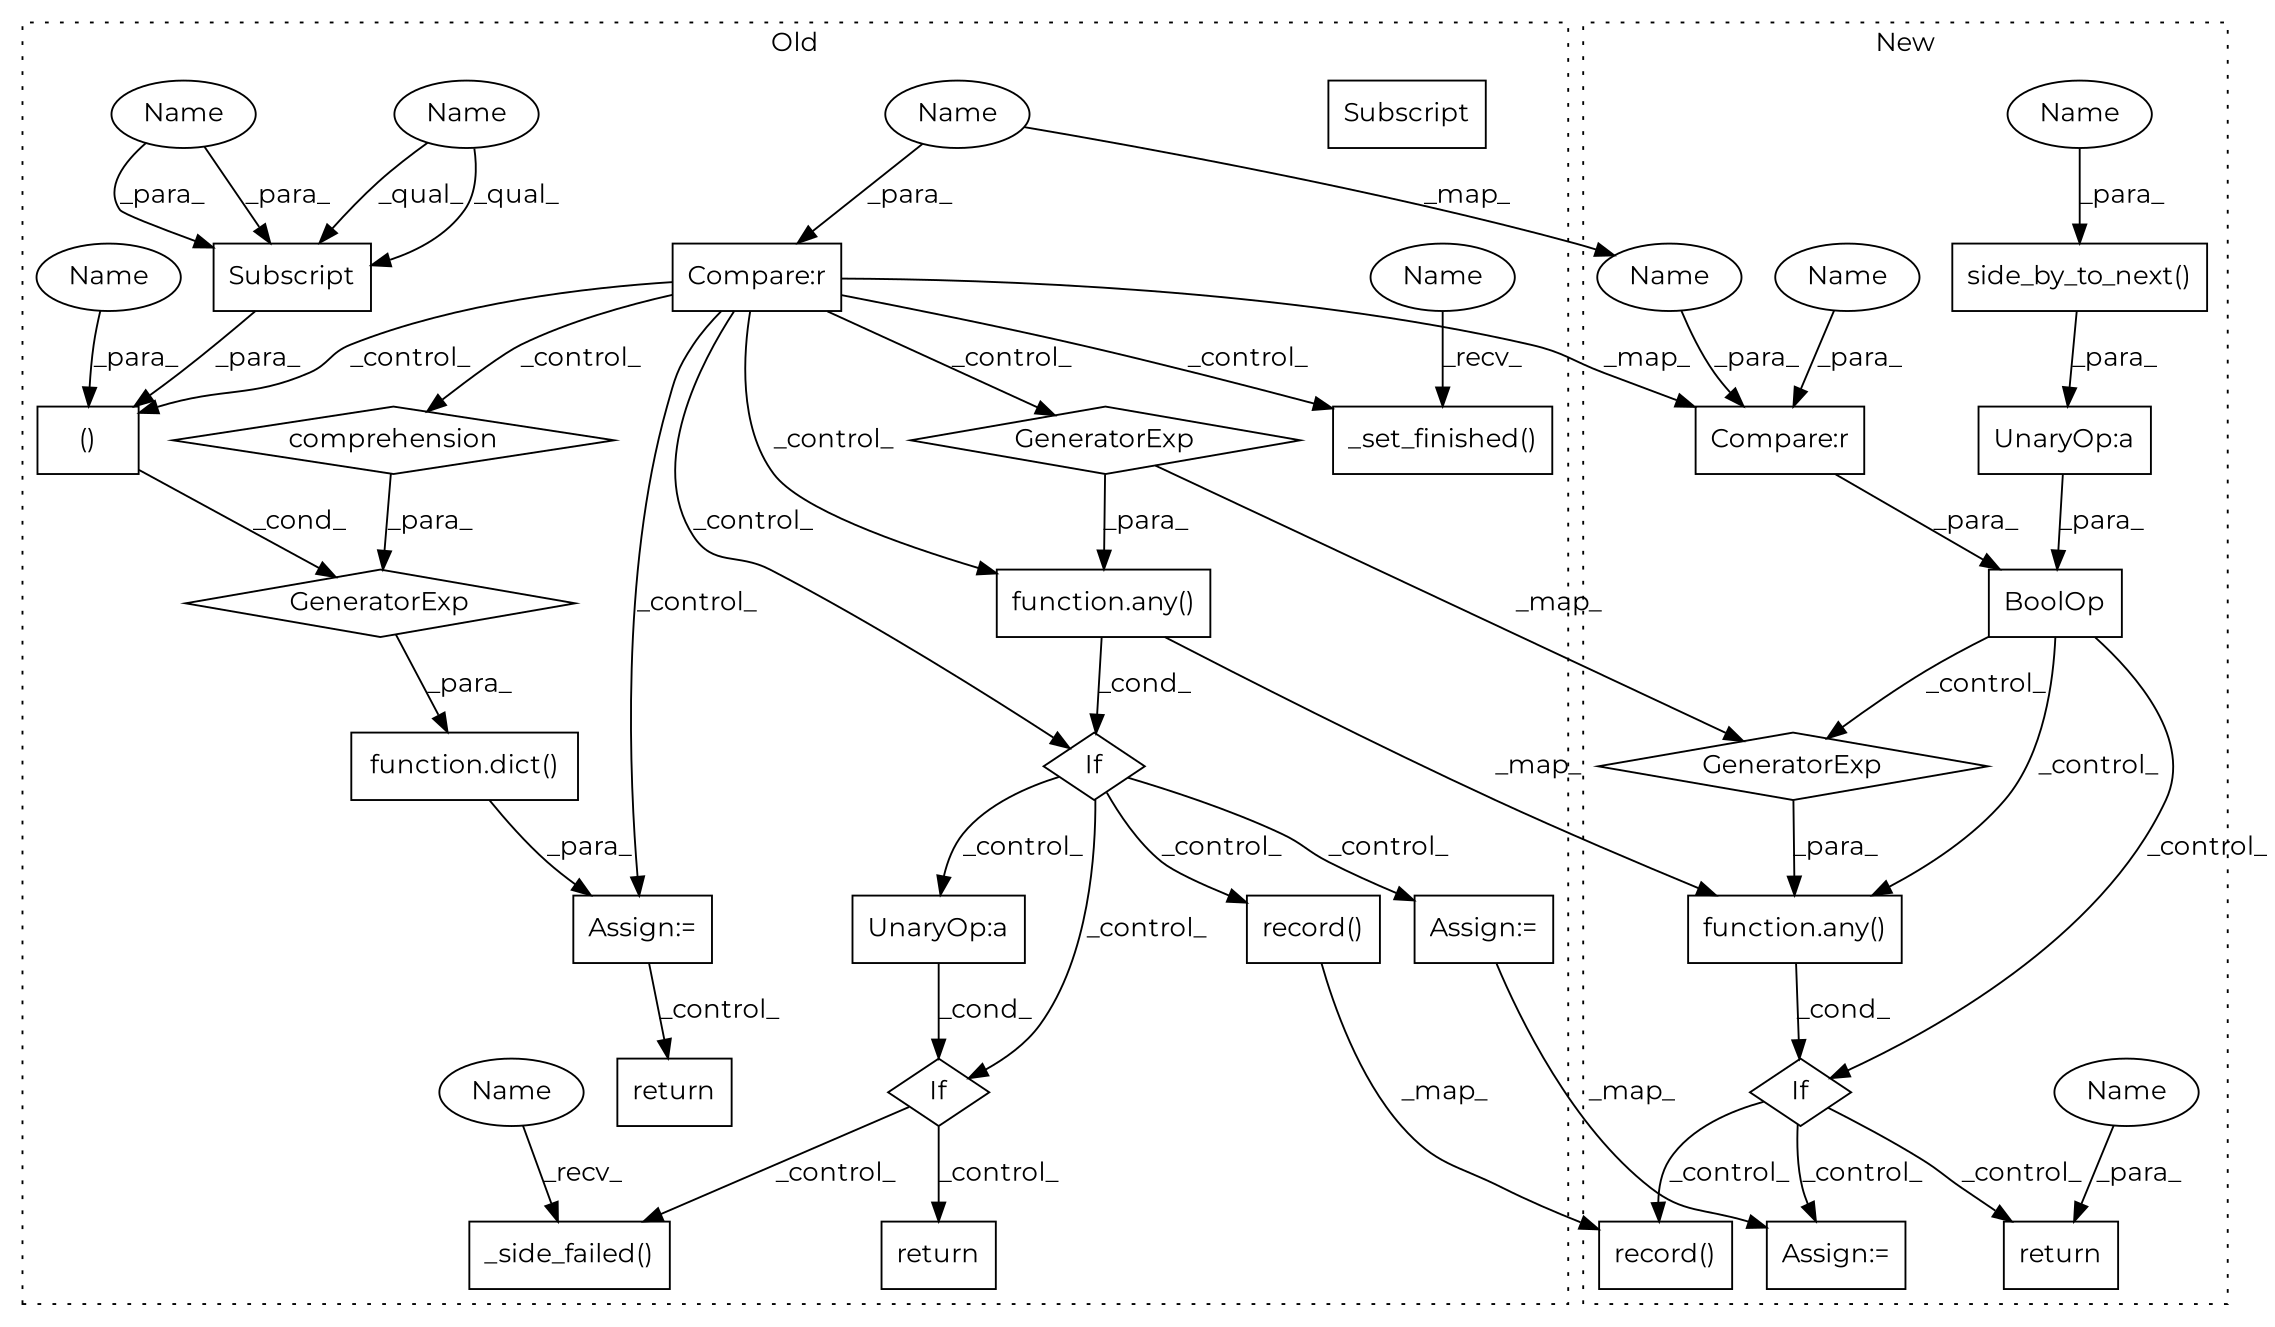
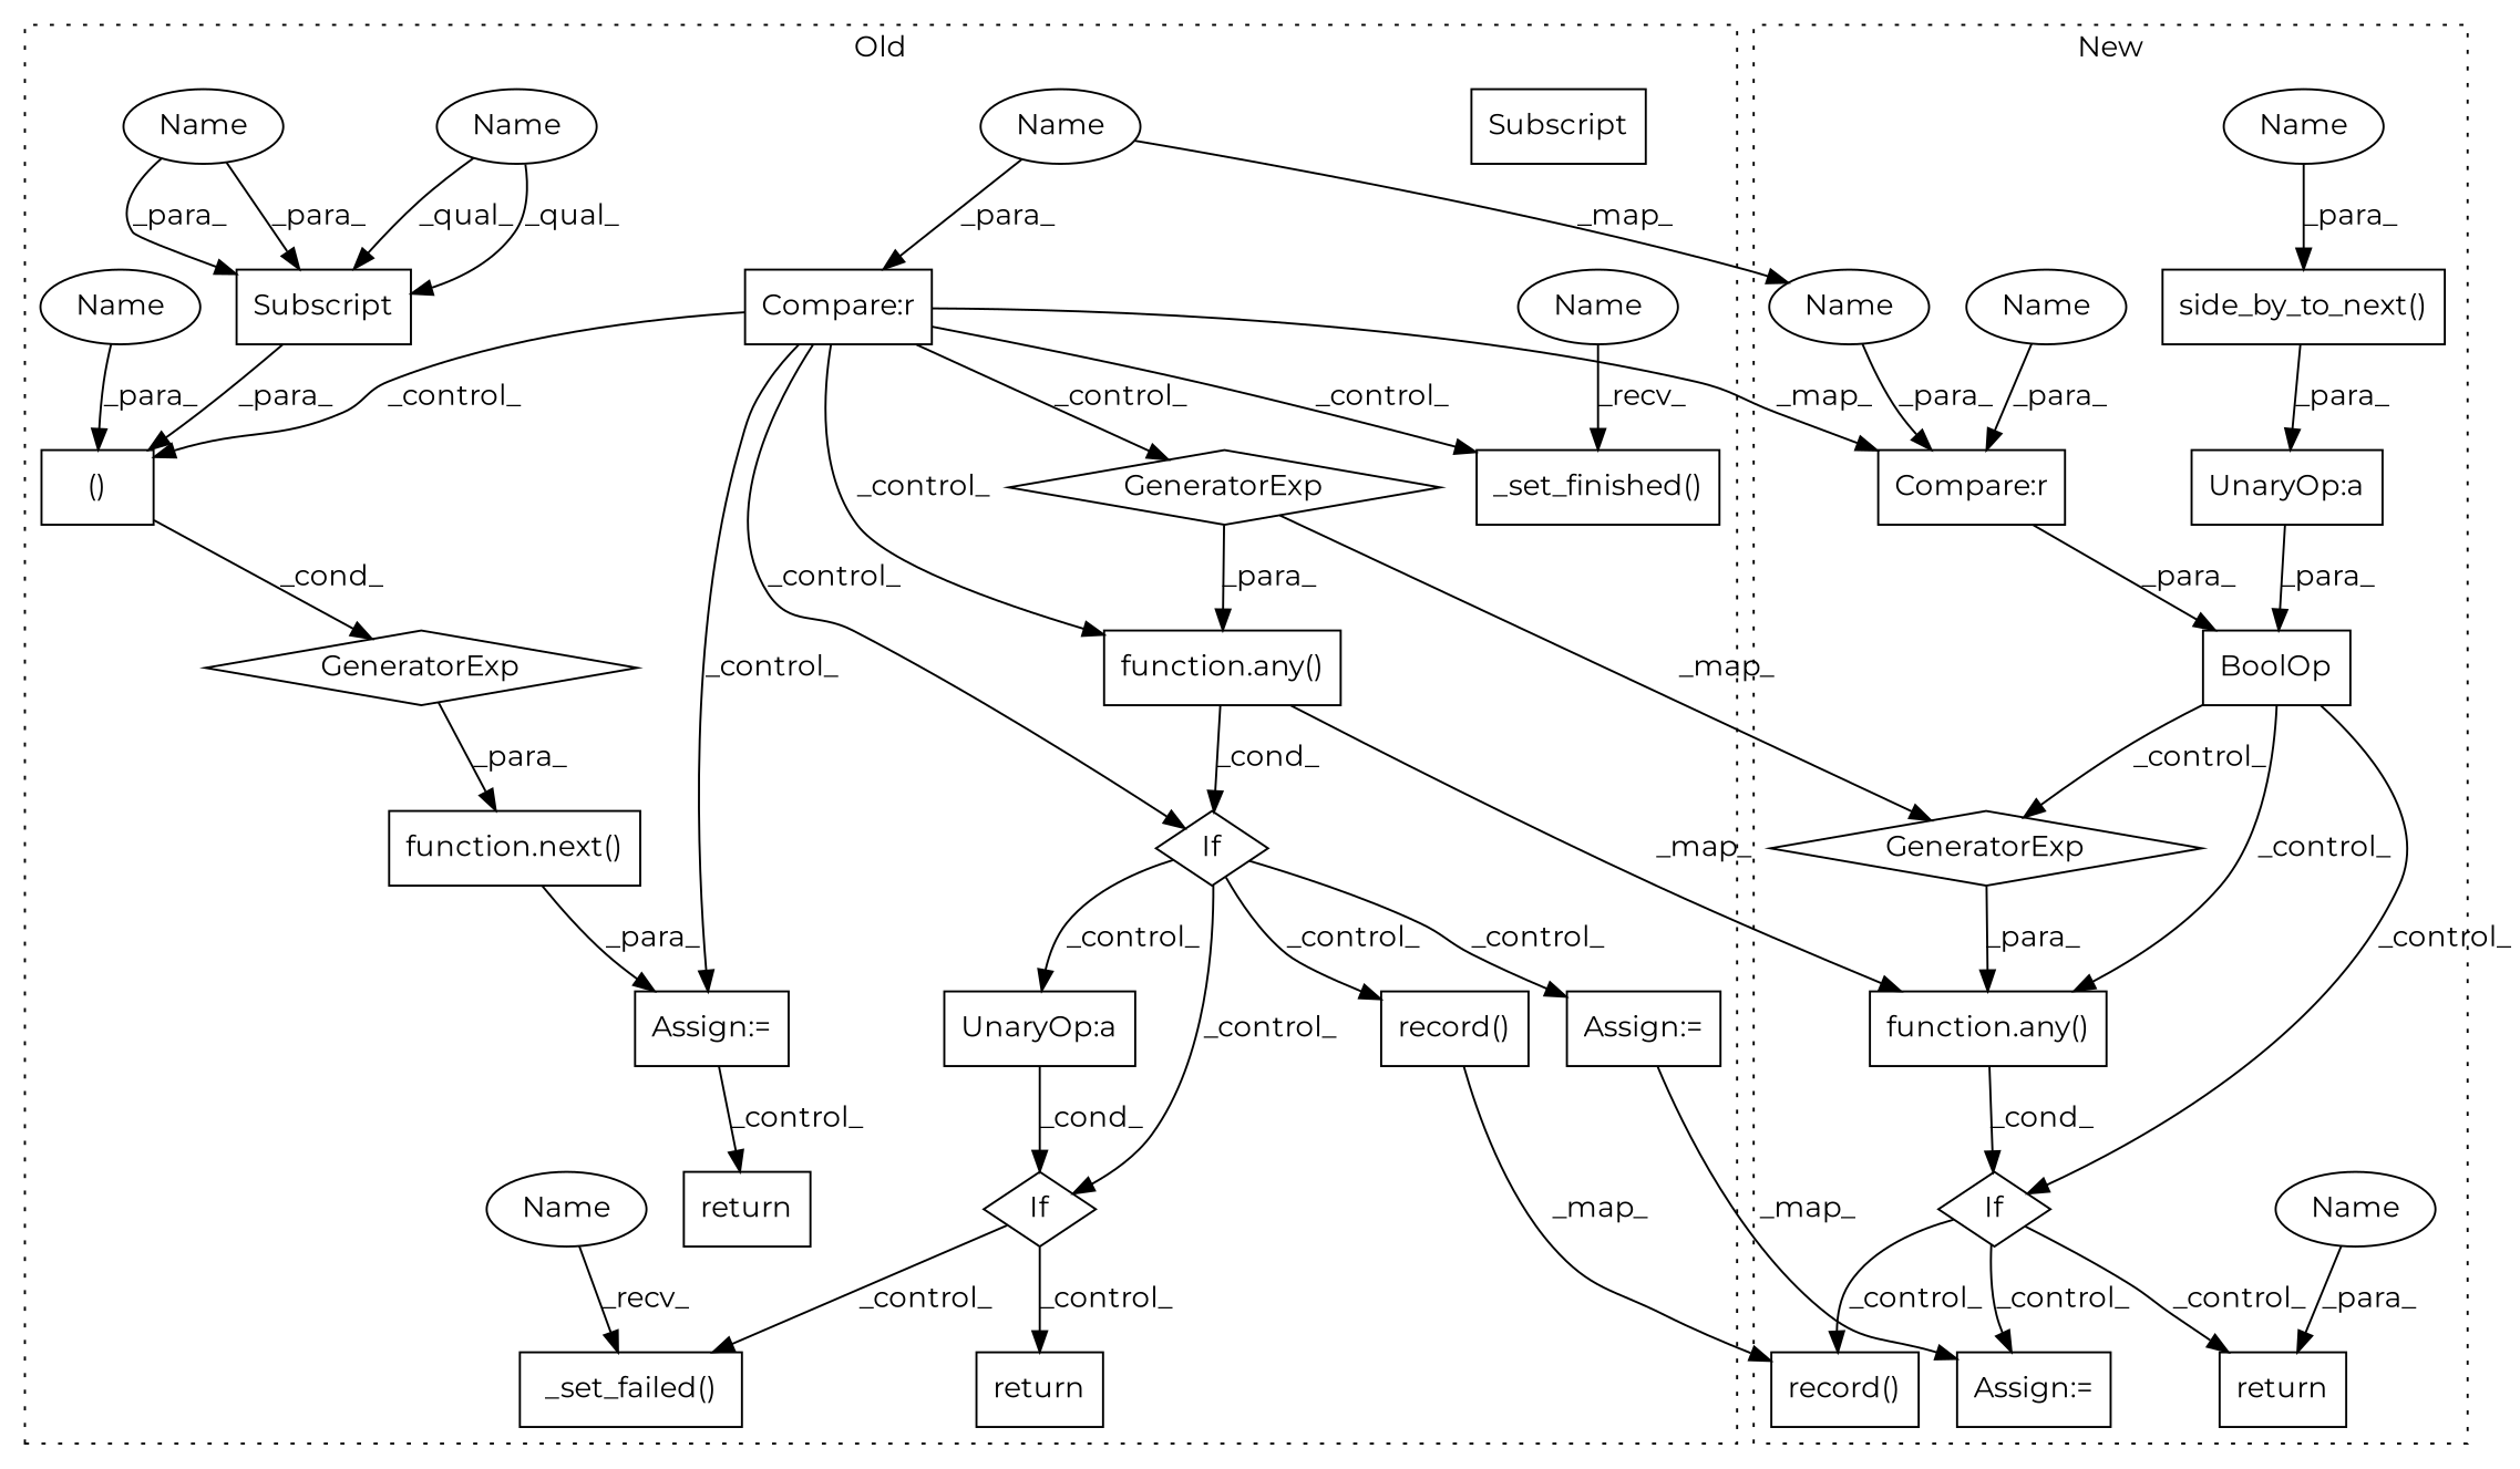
  digraph {
    fontname=Montserrat
    node [a=87 fontname=Montserrat l=4 s=1650 shape=box]
    edge [fontname=Montserrat]
-   n1 [a=75 l="17,1" label="_side_failed()" s="2324,2344"]
+   n1 [a=75 l="17,1" label="_set_failed()" s="2324,2344"]
    n2 [a=96 l=3 label=If s=2295 shape=diamond]
    n3 [a=40 l=12 label="Compare:r" s=1890]
    n4 [a=96 l=3 label=If s=2108 shape=diamond]
    n5 [a=61 l=8 label="UnaryOp:a" s=2298]
    n6 [a=93 l=7 label=return s=3098]
    n7 [a=75 l=20 label="_set_finished()" s=1916]
    n8 [a=63 l="7,0" label=Subscript s="1989,0"]
    n9 [a=75 l="27,1" label="record()" s="2170,2223"]
    n10 [a=55 l=36 label=GeneratorExp s=2119 shape=diamond]
    n11 [a=75 l="4,1" label="function.any()" s="2115,2155"]
    n12 [a=68 l=17 label="Assign:=" s=2241]
    n13 [a=93 l=7 label=return s=2362]
    n14 [a=54 l=9 label="()" s=1987]
-   n15 [a=45 l=3 label=comprehension s=1998 shape=diamond]
    n16 [a=55 l=1 label=GeneratorExp s=1985 shape=diamond]
-   n17 [a=75 l="5,40" label="function.dict()" s="1980,1986"]
+   n17 [a=75 l="5,40" label="function.next()" s="1980,1986"]
    n18 [a=68 l=3 label="Assign:=" s=1977]
    n19 [label=Name s=2324 shape=ellipse]
    n20 [label=Name s=1916 shape=ellipse]
    n21 [label=Name s=1989 shape=ellipse]
    n22 [a=63 l="7,0" label=Subscript s="1989,0"]
    n23 [label=Name s=1890 shape=ellipse]
    n24 [l=1 label=Name s=1994 shape=ellipse]
    n25 [l=1 label=Name s=1986 shape=ellipse]
    n26 [a=96 l=3 label=If s=1804 shape=diamond]
    n27 [a=40 l=12 label="Compare:r"]
    n28 [a=93 l=7 label=return s=1868]
    n29 [a=72 l=46 label=BoolOp]
    n30 [a=75 l="21,1" label="side_by_to_next()" s="1670,1695"]
    n31 [a=61 l=30 label="UnaryOp:a" s=1666]
    n32 [a=75 l="27,1" label="record()" s="1889,1942"]
    n33 [a=55 l=42 label=GeneratorExp s=1811 shape=diamond]
    n34 [a=75 l="4,1" label="function.any()" s="1807,1853"]
    n35 [a=68 l=17 label="Assign:=" s=1956]
    n36 [label=Name s=1658 shape=ellipse]
    n37 [label=Name s=1875 shape=ellipse]
    n38 [label=Name shape=ellipse]
    n39 [label=Name s=1691 shape=ellipse]
    subgraph cluster_1 {
      label=Old
      style=dotted
      n1
      n2
      n3
      n4
      n5
      n6
      n7
      n8
      n9
      n10
      n11
      n12
      n13
      n14
-     n15
      n16
      n17
      n18
      n19
      n20
      n21
      n22
      n23
      n24
      n25
    }
    subgraph cluster_2 {
      label=New
      style=dotted
      n26
      n27
      n28
      n29
      n30
      n31
      n32
      n33
      n34
      n35
      n36
      n37
      n38
      n39
    }
    n2 -> n1 [label=_control_]
    n2 -> n13 [label=_control_]
    n3 -> n4 [label=_control_]
    n3 -> n7 [label=_control_]
    n3 -> n10 [label=_control_]
    n3 -> n11 [label=_control_]
    n3 -> n14 [label=_control_]
-   n3 -> n15 [label=_control_]
    n3 -> n18 [label=_control_]
    n3 -> n27 [label=_map_]
    n4 -> n2 [label=_control_]
    n4 -> n5 [label=_control_]
    n4 -> n9 [label=_control_]
    n4 -> n12 [label=_control_]
    n5 -> n2 [label=_cond_]
    n9 -> n32 [label=_map_]
    n10 -> n11 [label=_para_]
    n10 -> n33 [label=_map_]
    n11 -> n4 [label=_cond_]
    n11 -> n34 [label=_map_]
    n12 -> n35 [label=_map_]
    n14 -> n16 [label=_cond_]
-   n15 -> n16 [label=_para_]
    n16 -> n17 [label=_para_]
    n17 -> n18 [label=_para_]
    n18 -> n6 [label=_control_]
    n19 -> n1 [label=_recv_]
    n20 -> n7 [label=_recv_]
    n21 -> n22 [label=_qual_]
    n21 -> n22 [label=_qual_]
    n22 -> n14 [label=_para_]
    n23 -> n3 [label=_para_]
    n23 -> n38 [label=_map_]
    n24 -> n22 [label=_para_]
    n24 -> n22 [label=_para_]
    n25 -> n14 [label=_para_]
    n26 -> n28 [label=_control_]
    n26 -> n32 [label=_control_]
    n26 -> n35 [label=_control_]
    n27 -> n29 [label=_para_]
    n29 -> n26 [label=_control_]
    n29 -> n33 [label=_control_]
    n29 -> n34 [label=_control_]
    n30 -> n31 [label=_para_]
    n31 -> n29 [label=_para_]
    n33 -> n34 [label=_para_]
    n34 -> n26 [label=_cond_]
    n36 -> n27 [label=_para_]
    n37 -> n28 [label=_para_]
    n38 -> n27 [label=_para_]
    n39 -> n30 [label=_para_]
  }
